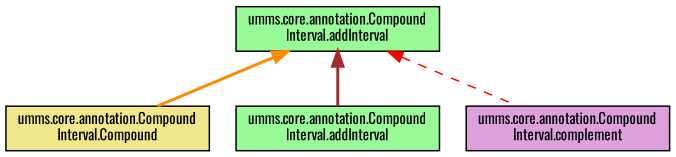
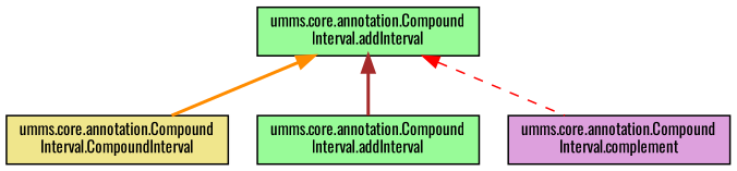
  digraph {
    rankdir=TB
    fontname=Oswald
    node [color=black fillcolor=palegreen fontname=Oswald fontsize=10 shape=record style=filled]
    edge [dir=back fontname=Oswald fontsize=10 labelfontname=Helvetica labelfontsize=10 style=bold]
    n1 [fontcolor=black height=0.2 label="umms.core.annotation.Compound\lInterval.addInterval" width=0.4]
-   n2 [fillcolor=khaki height=0.2 label="umms.core.annotation.Compound\lInterval.Compound" width=0.4]
+   n2 [fillcolor=khaki height=0.2 label="umms.core.annotation.Compound\lInterval.CompoundInterval" width=0.4]
    n3 [height=0.2 label="umms.core.annotation.Compound\lInterval.addInterval" width=0.4]
    n4 [fillcolor=plum height=0.2 label="umms.core.annotation.Compound\lInterval.complement" width=0.4]
    n1 -> n2 [color=darkorange]
    n1 -> n3 [color=brown]
    n1 -> n4 [color=red style=dashed]
  }
